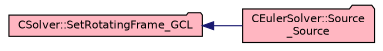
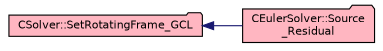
  digraph {
    rankdir=LR
    node [color=black fillcolor=lightpink fontname=Helvetica fontsize=10 shape=folder style=filled]
    n1 [fontcolor=black height=0.2 label="CSolver::SetRotatingFrame_GCL" width=0.4]
-   n2 [height=0.2 label="CEulerSolver::Source\l_Source" width=0.4]
+   n2 [height=0.2 label="CEulerSolver::Source\l_Residual" width=0.4]
    n1 -> n2 [color=midnightblue dir=back fontname=Helvetica fontsize=10 labelfontname=Helvetica labelfontsize=10 style=solid]
  }
